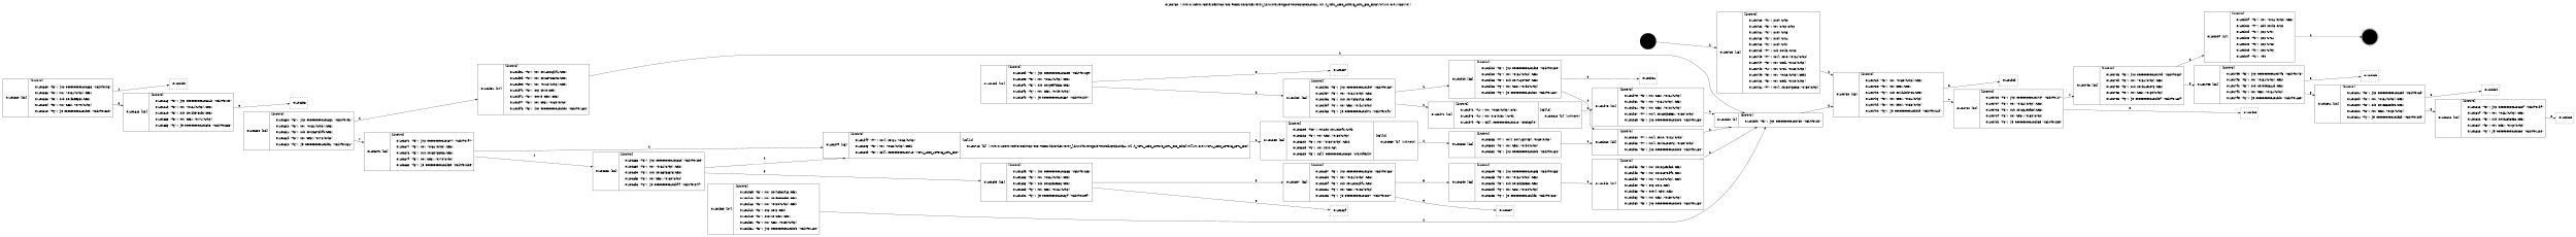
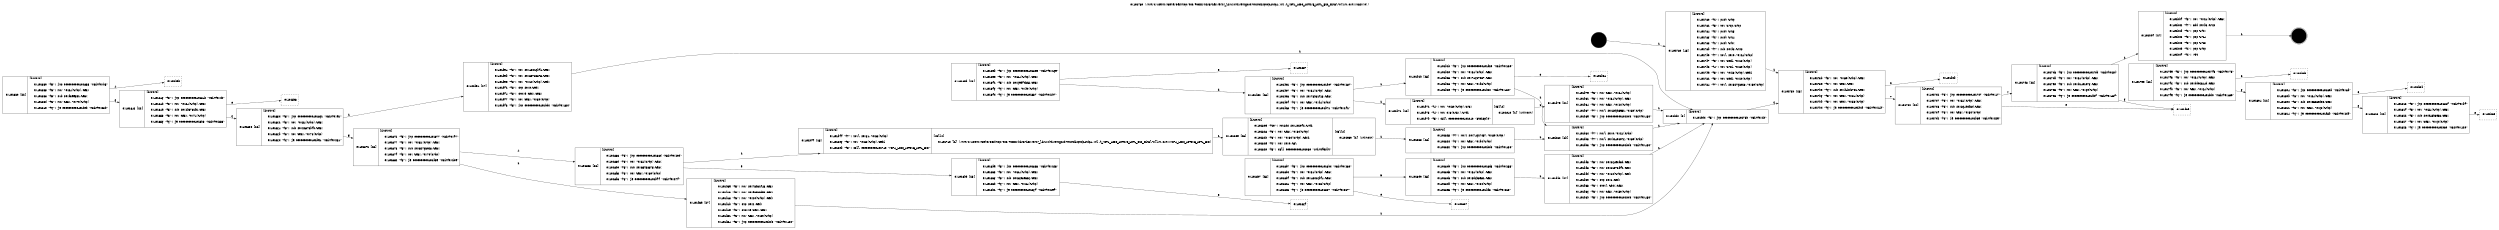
  digraph {
    fontname="DejaVu Sans Mono"
    label="0x401780 (/mnt/c/Users/mathe/Desktop/tcc/POCII/binaries/extr_linuxdriversgpudrmmsmdispmdp4mdp4.xml.h_MDP4_LCDC_ACTIVE_HCTL_END_Final-ollvm.out::main(0))"
    labelloc=t
    rankdir=LR
    node [fontname="DejaVu Sans Mono" shape=record]
    edge [fontname="DejaVu Sans Mono"]
    Entry [fillcolor=black height=0.3 shape=circle style=filled width=0.3]
    n2 [label="{\n     0x401780 [43]\l\n     | [instrs]\l\n     &nbsp;&nbsp;0x401780 \<+1\>: push %rbp\l\n     &nbsp;&nbsp;0x401781 \<+3\>: mov %rsp,%rbp\l\n     &nbsp;&nbsp;0x401784 \<+2\>: push %r15\l\n     &nbsp;&nbsp;0x401786 \<+2\>: push %r14\l\n     &nbsp;&nbsp;0x401788 \<+1\>: push %rbx\l\n     &nbsp;&nbsp;0x401789 \<+7\>: sub $0x98,%rsp\l\n     &nbsp;&nbsp;0x401790 \<+7\>: movl $0x0,-0x24(%rbp)\l\n     &nbsp;&nbsp;0x401797 \<+3\>: mov %edi,-0x28(%rbp)\l\n     &nbsp;&nbsp;0x40179a \<+4\>: mov %rsi,-0x30(%rbp)\l\n     &nbsp;&nbsp;0x40179e \<+3\>: mov -0x28(%rbp),%edi\l\n     &nbsp;&nbsp;0x4017a1 \<+3\>: mov %edi,-0x20(%rbp)\l\n     &nbsp;&nbsp;0x4017a4 \<+7\>: movl $0x32763028,-0x50(%rbp)\l\n  }"]
    n3 [label="{\n     0x4017ab [23]\l\n     | [instrs]\l\n     &nbsp;&nbsp;0x4017ab \<+3\>: mov -0x50(%rbp),%eax\l\n     &nbsp;&nbsp;0x4017ae \<+2\>: mov %eax,%ecx\l\n     &nbsp;&nbsp;0x4017b0 \<+6\>: sub $0x94bd1731,%ecx\l\n     &nbsp;&nbsp;0x4017b6 \<+3\>: mov %eax,-0x54(%rbp)\l\n     &nbsp;&nbsp;0x4017b9 \<+3\>: mov %ecx,-0x58(%rbp)\l\n     &nbsp;&nbsp;0x4017bc \<+6\>: je 00000000004019c9 \<main+0x249\>\l\n  }"]
    n4 [label="{\n     0x4019c9\l\n  }" style=dashed]
    n5 [label="{\n     0x4017c2 [22]\l\n     | [instrs]\l\n     &nbsp;&nbsp;0x4017c2 \<+5\>: jmp 00000000004017c7 \<main+0x47\>\l\n     &nbsp;&nbsp;0x4017c7 \<+3\>: mov -0x54(%rbp),%eax\l\n     &nbsp;&nbsp;0x4017ca \<+5\>: sub $0xa64ec9ad,%eax\l\n     &nbsp;&nbsp;0x4017cf \<+3\>: mov %eax,-0x5c(%rbp)\l\n     &nbsp;&nbsp;0x4017d2 \<+6\>: je 00000000004019ae \<main+0x22e\>\l\n  }"]
    n6 [label="{\n     0x4019ae\l\n  }" style=dashed]
    n7 [label="{\n     0x4017d8 [22]\l\n     | [instrs]\l\n     &nbsp;&nbsp;0x4017d8 \<+5\>: jmp 00000000004017dd \<main+0x5d\>\l\n     &nbsp;&nbsp;0x4017dd \<+3\>: mov -0x54(%rbp),%eax\l\n     &nbsp;&nbsp;0x4017e0 \<+5\>: sub $0xb1401076,%eax\l\n     &nbsp;&nbsp;0x4017e5 \<+3\>: mov %eax,-0x60(%rbp)\l\n     &nbsp;&nbsp;0x4017e8 \<+6\>: je 0000000000401bbf \<main+0x43f\>\l\n  }"]
    n8 [label="{\n     0x401bbf [17]\l\n     | [instrs]\l\n     &nbsp;&nbsp;0x401bbf \<+3\>: mov -0x24(%rbp),%eax\l\n     &nbsp;&nbsp;0x401bc2 \<+7\>: add $0x98,%rsp\l\n     &nbsp;&nbsp;0x401bc9 \<+1\>: pop %rbx\l\n     &nbsp;&nbsp;0x401bca \<+2\>: pop %r14\l\n     &nbsp;&nbsp;0x401bcc \<+2\>: pop %r15\l\n     &nbsp;&nbsp;0x401bce \<+1\>: pop %rbp\l\n     &nbsp;&nbsp;0x401bcf \<+1\>: ret\l\n  }"]
    n9 [label="{\n     0x4017ee [22]\l\n     | [instrs]\l\n     &nbsp;&nbsp;0x4017ee \<+5\>: jmp 00000000004017f3 \<main+0x73\>\l\n     &nbsp;&nbsp;0x4017f3 \<+3\>: mov -0x54(%rbp),%eax\l\n     &nbsp;&nbsp;0x4017f6 \<+5\>: sub $0xdd06344d,%eax\l\n     &nbsp;&nbsp;0x4017fb \<+3\>: mov %eax,-0x64(%rbp)\l\n     &nbsp;&nbsp;0x4017fe \<+6\>: je 0000000000401bd0 \<main+0x450\>\l\n  }"]
    Exit [fillcolor=black height=0.3 peripheries=2 shape=circle style=filled width=0.3]
    n11 [label="{\n     0x401bd0\l\n  }" style=dashed]
    n12 [label="{\n     0x401804 [22]\l\n     | [instrs]\l\n     &nbsp;&nbsp;0x401804 \<+5\>: jmp 0000000000401809 \<main+0x89\>\l\n     &nbsp;&nbsp;0x401809 \<+3\>: mov -0x54(%rbp),%eax\l\n     &nbsp;&nbsp;0x40180c \<+5\>: sub $0xe3530dec,%eax\l\n     &nbsp;&nbsp;0x401811 \<+3\>: mov %eax,-0x68(%rbp)\l\n     &nbsp;&nbsp;0x401814 \<+6\>: je 0000000000401959 \<main+0x1d9\>\l\n  }"]
    n13 [label="{\n     0x401934\l\n  }" style=dashed]
    n14 [label="{\n     0x401959\l\n  }" style=dashed]
    n15 [label="{\n     0x40181a [22]\l\n     | [instrs]\l\n     &nbsp;&nbsp;0x40181a \<+5\>: jmp 000000000040181f \<main+0x9f\>\l\n     &nbsp;&nbsp;0x40181f \<+3\>: mov -0x54(%rbp),%eax\l\n     &nbsp;&nbsp;0x401822 \<+5\>: sub $0xe45bae58,%eax\l\n     &nbsp;&nbsp;0x401827 \<+3\>: mov %eax,-0x6c(%rbp)\l\n     &nbsp;&nbsp;0x40182a \<+6\>: je 0000000000401ba0 \<main+0x420\>\l\n  }"]
    n16 [label="{\n     0x401bac [19]\l\n     | [instrs]\l\n     &nbsp;&nbsp;0x401bac \<+7\>: movl $0x0,-0x24(%rbp)\l\n     &nbsp;&nbsp;0x401bb3 \<+7\>: movl $0xb1401076,-0x50(%rbp)\l\n     &nbsp;&nbsp;0x401bba \<+5\>: jmp 0000000000401bdc \<main+0x45c\>\l\n  }"]
    n17 [label="{\n     0x401bdc [5]\l\n     | [instrs]\l\n     &nbsp;&nbsp;0x401bdc \<+5\>: jmp 00000000004017ab \<main+0x2b\>\l\n  }"]
    n18 [label="{\n     0x401ba0\l\n  }" style=dashed]
    n19 [label="{\n     0x401a25 [18]\l\n     | [instrs]\l\n     &nbsp;&nbsp;0x401a25 \<+7\>: movl $0x74617c37,-0x50(%rbp)\l\n     &nbsp;&nbsp;0x401a2c \<+6\>: mov %eax,-0x9c(%rbp)\l\n     &nbsp;&nbsp;0x401a32 \<+5\>: jmp 0000000000401bdc \<main+0x45c\>\l\n  }"]
    n20 [label="{\n     0x401830 [22]\l\n     | [instrs]\l\n     &nbsp;&nbsp;0x401830 \<+5\>: jmp 0000000000401835 \<main+0xb5\>\l\n     &nbsp;&nbsp;0x401835 \<+3\>: mov -0x54(%rbp),%eax\l\n     &nbsp;&nbsp;0x401838 \<+5\>: sub $0x9aee651,%eax\l\n     &nbsp;&nbsp;0x40183d \<+3\>: mov %eax,-0x70(%rbp)\l\n     &nbsp;&nbsp;0x401840 \<+6\>: je 0000000000401b0b \<main+0x38b\>\l\n  }"]
    n21 [label="{\n     0x401b0b\l\n  }" style=dashed]
    n22 [label="{\n     0x401846 [22]\l\n     | [instrs]\l\n     &nbsp;&nbsp;0x401846 \<+5\>: jmp 000000000040184b \<main+0xcb\>\l\n     &nbsp;&nbsp;0x40184b \<+3\>: mov -0x54(%rbp),%eax\l\n     &nbsp;&nbsp;0x40184e \<+5\>: sub $0x19a78192,%eax\l\n     &nbsp;&nbsp;0x401853 \<+3\>: mov %eax,-0x74(%rbp)\l\n     &nbsp;&nbsp;0x401856 \<+6\>: je 0000000000401ab3 \<main+0x333\>\l\n  }"]
    n23 [label="{\n     0x401a0e [23]\l\n     | [instrs]\l\n     &nbsp;&nbsp;0x401a0e \<+10\>: movabs $0x4020f2,%rdi\l\n     &nbsp;&nbsp;0x401a18 \<+3\>: mov %eax,-0x3c(%rbp)\l\n     &nbsp;&nbsp;0x401a1b \<+3\>: mov -0x3c(%rbp),%esi\l\n     &nbsp;&nbsp;0x401a1e \<+2\>: mov $0x0,%al\l\n     &nbsp;&nbsp;0x401a20 \<+5\>: call 0000000000401030 \<printf@plt\>\l\n     | [calls]\l\n     &nbsp;&nbsp;0x401030 \{1\} (unknown)\l\n  }"]
    n24 [label="{\n     0x401ab3\l\n  }" style=dashed]
    n25 [label="{\n     0x40185c [22]\l\n     | [instrs]\l\n     &nbsp;&nbsp;0x40185c \<+5\>: jmp 0000000000401861 \<main+0xe1\>\l\n     &nbsp;&nbsp;0x401861 \<+3\>: mov -0x54(%rbp),%eax\l\n     &nbsp;&nbsp;0x401864 \<+5\>: sub $0x2157a9fb,%eax\l\n     &nbsp;&nbsp;0x401869 \<+3\>: mov %eax,-0x78(%rbp)\l\n     &nbsp;&nbsp;0x40186c \<+6\>: je 00000000004019e4 \<main+0x264\>\l\n  }"]
    n26 [label="{\n     0x40197e [21]\l\n     | [instrs]\l\n     &nbsp;&nbsp;0x40197e \<+3\>: mov %eax,-0x34(%rbp)\l\n     &nbsp;&nbsp;0x401981 \<+3\>: mov -0x34(%rbp),%eax\l\n     &nbsp;&nbsp;0x401984 \<+3\>: mov %eax,-0x1c(%rbp)\l\n     &nbsp;&nbsp;0x401987 \<+7\>: movl $0x5d6b5e51,-0x50(%rbp)\l\n     &nbsp;&nbsp;0x40198e \<+5\>: jmp 0000000000401bdc \<main+0x45c\>\l\n  }"]
    n27 [label="{\n     0x4019e4 [27]\l\n     | [instrs]\l\n     &nbsp;&nbsp;0x4019e4 \<+5\>: mov $0x45c169f4,%eax\l\n     &nbsp;&nbsp;0x4019e9 \<+5\>: mov $0x35758875,%ecx\l\n     &nbsp;&nbsp;0x4019ee \<+3\>: mov -0x1c(%rbp),%edx\l\n     &nbsp;&nbsp;0x4019f1 \<+3\>: cmp $0x0,%edx\l\n     &nbsp;&nbsp;0x4019f4 \<+3\>: cmove %ecx,%eax\l\n     &nbsp;&nbsp;0x4019f7 \<+3\>: mov %eax,-0x50(%rbp)\l\n     &nbsp;&nbsp;0x4019fa \<+5\>: jmp 0000000000401bdc \<main+0x45c\>\l\n  }"]
    n28 [label="{\n     0x401872 [22]\l\n     | [instrs]\l\n     &nbsp;&nbsp;0x401872 \<+5\>: jmp 0000000000401877 \<main+0xf7\>\l\n     &nbsp;&nbsp;0x401877 \<+3\>: mov -0x54(%rbp),%eax\l\n     &nbsp;&nbsp;0x40187a \<+5\>: sub $0x32763028,%eax\l\n     &nbsp;&nbsp;0x40187f \<+3\>: mov %eax,-0x7c(%rbp)\l\n     &nbsp;&nbsp;0x401882 \<+6\>: je 000000000040193e \<main+0x1be\>\l\n  }"]
    n29 [label="{\n     0x40191b [25]\l\n     | [instrs]\l\n     &nbsp;&nbsp;0x40191b \<+5\>: jmp 0000000000401920 \<main+0x1a0\>\l\n     &nbsp;&nbsp;0x401920 \<+3\>: mov -0x54(%rbp),%eax\l\n     &nbsp;&nbsp;0x401923 \<+5\>: sub $0x74617c37,%eax\l\n     &nbsp;&nbsp;0x401928 \<+6\>: mov %eax,-0x98(%rbp)\l\n     &nbsp;&nbsp;0x40192e \<+6\>: je 0000000000401bac \<main+0x42c\>\l\n  }"]
    n30 [label="{\n     0x40193e [27]\l\n     | [instrs]\l\n     &nbsp;&nbsp;0x40193e \<+5\>: mov $0x739a1f43,%eax\l\n     &nbsp;&nbsp;0x401943 \<+5\>: mov $0xe3530dec,%ecx\l\n     &nbsp;&nbsp;0x401948 \<+3\>: mov -0x20(%rbp),%edx\l\n     &nbsp;&nbsp;0x40194b \<+3\>: cmp $0x2,%edx\l\n     &nbsp;&nbsp;0x40194e \<+3\>: cmovne %ecx,%eax\l\n     &nbsp;&nbsp;0x401951 \<+3\>: mov %eax,-0x50(%rbp)\l\n     &nbsp;&nbsp;0x401954 \<+5\>: jmp 0000000000401bdc \<main+0x45c\>\l\n  }"]
    n31 [label="{\n     0x401888 [22]\l\n     | [instrs]\l\n     &nbsp;&nbsp;0x401888 \<+5\>: jmp 000000000040188d \<main+0x10d\>\l\n     &nbsp;&nbsp;0x40188d \<+3\>: mov -0x54(%rbp),%eax\l\n     &nbsp;&nbsp;0x401890 \<+5\>: sub $0x35758875,%eax\l\n     &nbsp;&nbsp;0x401895 \<+3\>: mov %eax,-0x80(%rbp)\l\n     &nbsp;&nbsp;0x401898 \<+6\>: je 00000000004019ff \<main+0x27f\>\l\n  }"]
    n32 [label="{\n     0x401971 [13]\l\n     | [instrs]\l\n     &nbsp;&nbsp;0x401971 \<+4\>: mov -0x30(%rbp),%rax\l\n     &nbsp;&nbsp;0x401975 \<+4\>: mov 0x8(%rax),%rdi\l\n     &nbsp;&nbsp;0x401979 \<+5\>: call 0000000000401040 \<atoi@plt\>\l\n     | [calls]\l\n     &nbsp;&nbsp;0x401040 \{1\} (unknown)\l\n  }"]
    n33 [label="{\n     0x4019ff [15]\l\n     | [instrs]\l\n     &nbsp;&nbsp;0x4019ff \<+7\>: movl $0x64,-0x38(%rbp)\l\n     &nbsp;&nbsp;0x401a06 \<+3\>: mov -0x38(%rbp),%edi\l\n     &nbsp;&nbsp;0x401a09 \<+5\>: call 0000000000401740 \<MDP4_LCDC_ACTIVE_HCTL_END\>\l\n     | [calls]\l\n     &nbsp;&nbsp;0x401740 \{1\} (/mnt/c/Users/mathe/Desktop/tcc/POCII/binaries/extr_linuxdriversgpudrmmsmdispmdp4mdp4.xml.h_MDP4_LCDC_ACTIVE_HCTL_END_Final-ollvm.out::MDP4_LCDC_ACTIVE_HCTL_END)\l\n  }"]
    n34 [label="{\n     0x40189e [25]\l\n     | [instrs]\l\n     &nbsp;&nbsp;0x40189e \<+5\>: jmp 00000000004018a3 \<main+0x123\>\l\n     &nbsp;&nbsp;0x4018a3 \<+3\>: mov -0x54(%rbp),%eax\l\n     &nbsp;&nbsp;0x4018a6 \<+5\>: sub $0x3608eaa6,%eax\l\n     &nbsp;&nbsp;0x4018ab \<+6\>: mov %eax,-0x84(%rbp)\l\n     &nbsp;&nbsp;0x4018b1 \<+6\>: je 0000000000401a6f \<main+0x2ef\>\l\n  }"]
    n35 [label="{\n     0x401902 [25]\l\n     | [instrs]\l\n     &nbsp;&nbsp;0x401902 \<+5\>: jmp 0000000000401907 \<main+0x187\>\l\n     &nbsp;&nbsp;0x401907 \<+3\>: mov -0x54(%rbp),%eax\l\n     &nbsp;&nbsp;0x40190a \<+5\>: sub $0x739a1f43,%eax\l\n     &nbsp;&nbsp;0x40190f \<+6\>: mov %eax,-0x94(%rbp)\l\n     &nbsp;&nbsp;0x401915 \<+6\>: je 0000000000401971 \<main+0x1f1\>\l\n  }"]
    n36 [label="{\n     0x401a6f\l\n  }" style=dashed]
    n37 [label="{\n     0x4018b7 [25]\l\n     | [instrs]\l\n     &nbsp;&nbsp;0x4018b7 \<+5\>: jmp 00000000004018bc \<main+0x13c\>\l\n     &nbsp;&nbsp;0x4018bc \<+3\>: mov -0x54(%rbp),%eax\l\n     &nbsp;&nbsp;0x4018bf \<+5\>: sub $0x45c169f4,%eax\l\n     &nbsp;&nbsp;0x4018c4 \<+6\>: mov %eax,-0x88(%rbp)\l\n     &nbsp;&nbsp;0x4018ca \<+6\>: je 0000000000401aa7 \<main+0x327\>\l\n  }"]
    n38 [label="{\n     0x401a37\l\n  }" style=dashed]
    n39 [label="{\n     0x401aa7\l\n  }" style=dashed]
    n40 [label="{\n     0x4018d0 [25]\l\n     | [instrs]\l\n     &nbsp;&nbsp;0x4018d0 \<+5\>: jmp 00000000004018d5 \<main+0x155\>\l\n     &nbsp;&nbsp;0x4018d5 \<+3\>: mov -0x54(%rbp),%eax\l\n     &nbsp;&nbsp;0x4018d8 \<+5\>: sub $0x5d6b5e51,%eax\l\n     &nbsp;&nbsp;0x4018dd \<+6\>: mov %eax,-0x8c(%rbp)\l\n     &nbsp;&nbsp;0x4018e3 \<+6\>: je 0000000000401993 \<main+0x213\>\l\n  }"]
    n41 [label="{\n     0x4018e9 [25]\l\n     | [instrs]\l\n     &nbsp;&nbsp;0x4018e9 \<+5\>: jmp 00000000004018ee \<main+0x16e\>\l\n     &nbsp;&nbsp;0x4018ee \<+3\>: mov -0x54(%rbp),%eax\l\n     &nbsp;&nbsp;0x4018f1 \<+5\>: sub $0x6eefda15,%eax\l\n     &nbsp;&nbsp;0x4018f6 \<+6\>: mov %eax,-0x90(%rbp)\l\n     &nbsp;&nbsp;0x4018fc \<+6\>: je 0000000000401a37 \<main+0x2b7\>\l\n  }"]
    n42 [label="{\n     0x401993 [27]\l\n     | [instrs]\l\n     &nbsp;&nbsp;0x401993 \<+5\>: mov $0xa64ec9ad,%eax\l\n     &nbsp;&nbsp;0x401998 \<+5\>: mov $0x2157a9fb,%ecx\l\n     &nbsp;&nbsp;0x40199d \<+3\>: mov -0x1c(%rbp),%edx\l\n     &nbsp;&nbsp;0x4019a0 \<+3\>: cmp $0x1,%edx\l\n     &nbsp;&nbsp;0x4019a3 \<+3\>: cmovl %ecx,%eax\l\n     &nbsp;&nbsp;0x4019a6 \<+3\>: mov %eax,-0x50(%rbp)\l\n     &nbsp;&nbsp;0x4019a9 \<+5\>: jmp 0000000000401bdc \<main+0x45c\>\l\n  }"]
    Entry -> n2 [label=" 1"]
    n2 -> n3 [label=" 1"]
    n3 -> n4 [label=" 0"]
    n3 -> n5 [label=" 7"]
    n5 -> n6 [label=" 0"]
    n5 -> n7 [label=" 7"]
    n7 -> n8 [label=" 1"]
-   n7 -> n9 [label=" 6"]
+   n7 -> n6 [label=" 6"]
    n8 -> Exit [label=" 1"]
    n9 -> n11 [label=" 0"]
    n9 -> n12 [label=" 6"]
    n12 -> n14 [label=" 0"]
    n12 -> n15 [label=" 6"]
    n15 -> n18 [label=" 0"]
    n16 -> n17 [label=" 1"]
    n17 -> n3 [label=" 6"]
    n19 -> n16 [label=" 1"]
    n20 -> n21 [label=" 4"]
    n20 -> n22 [label=" 6"]
    n22 -> n24 [label=" 0"]
+   n22 -> n25 [label=" 6"]
    n23 -> n19 [label=" 1"]
    n25 -> n27 [label=" 1"]
-   n25 -> n28 [label=" 7"]
+   n25 -> n28 [label=" 5"]
    n26 -> n17 [label=" 1"]
    n27 -> n17 [label=" 1"]
-   n28 -> n33 [label=" 1"]
+   n28 -> n30 [label=" 1"]
    n28 -> n31 [label=" 4"]
    n29 -> n13 [label=" 0"]
    n29 -> n16 [label=" 1"]
    n30 -> n17 [label=" 1"]
    n31 -> n33 [label=" 1"]
    n31 -> n34 [label=" 3"]
    n32 -> n26 [label=" 1"]
    n33 -> n23 [label=" 1"]
    n34 -> n36 [label=" 0"]
-   n34 -> n37 [label=" 3"]
    n35 -> n29 [label=" 1"]
    n35 -> n32 [label=" 1"]
    n37 -> n39 [label=" 0"]
    n37 -> n40 [label=" 3"]
    n40 -> n42 [label=" 1"]
    n41 -> n35 [label=" 2"]
    n41 -> n38 [label=" 0"]
    n42 -> n17 [label=" 1"]
  }
